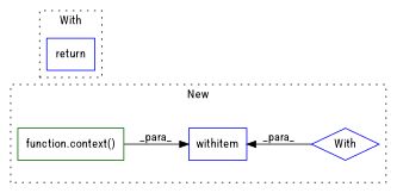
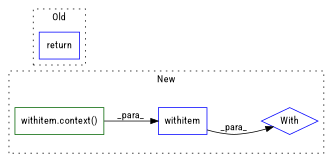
  digraph {
    rankdir=LR
    fontname="Roboto Condensed"
    node [l=7 s=10127 shape=box color=blue fontname="Roboto Condensed"]
    edge [style=solid fontname="Roboto Condensed"]
-   n1 [a=75 l=9 label="function.context()" color=darkgreen]
+   n1 [a=75 l=9 label="withitem.context()" color=darkgreen]
    n2 [a=39 l="5,16" label=With s="10122,10134" shape=diamond]
    n3 [a=49 label=withitem]
    n4 [a=93 label=return s=10028]
    subgraph cluster_1 {
      label=New
      style=dotted
      n1
      n2
      n3
    }
    subgraph cluster_2 {
-     label=With
+     label=Old
      style=dotted
      n4
    }
    n1 -> n3 [label=_para_]
-   n2 -> n3 [label=_para_]
+   n3 -> n2 [label=_para_]
  }
